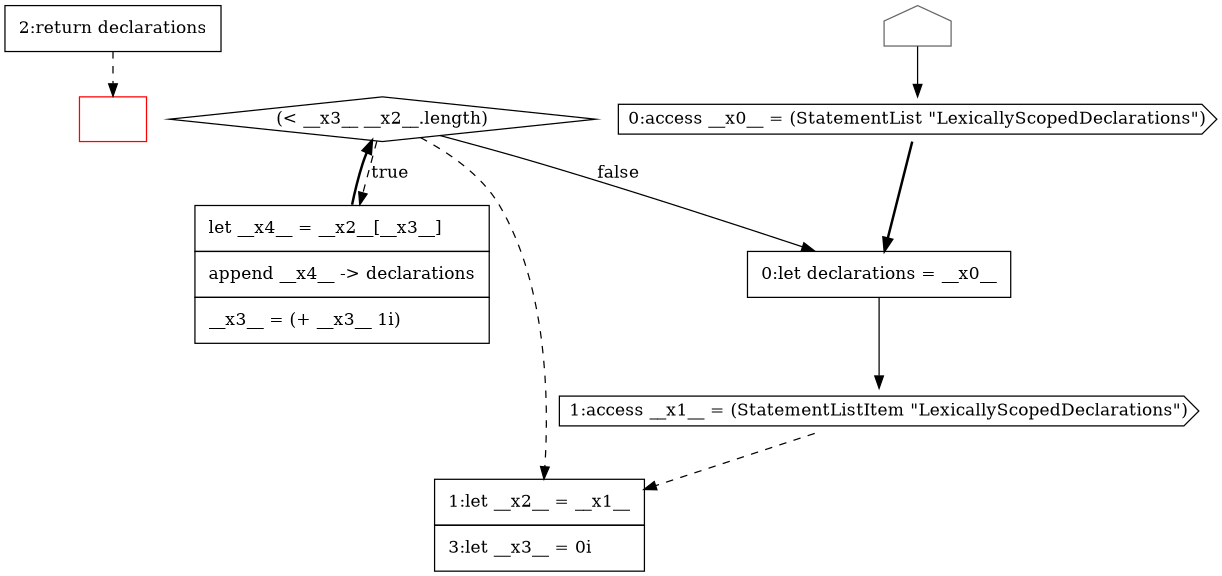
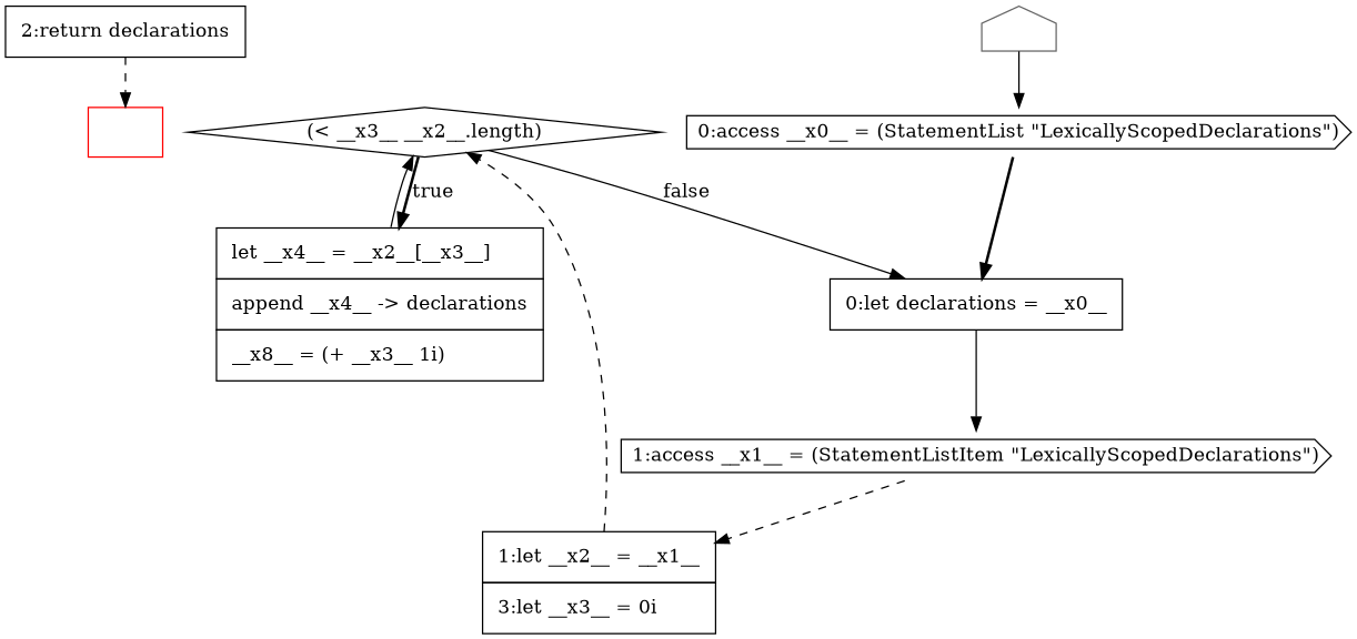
  digraph {
    node [color=black fillcolor=white shape=none style=filled]
    edge [color=black style=solid]
    n1 [label=<<font color="black">     <table border="0" cellborder="1" cellspacing="0" cellpadding="10">       <tr><td align="left">2:return declarations</td></tr>     </table>   </font>> margin=0]
    n2 [color=red label=" " shape=box]
    n3 [label=<<font color="black">(&lt; __x3__ __x2__.length)</font>> shape=diamond]
-   n4 [label=<<font color="black">     <table border="0" cellborder="1" cellspacing="0" cellpadding="10">       <tr><td align="left">let __x4__ = __x2__[__x3__]</td></tr>       <tr><td align="left">append __x4__ -&gt; declarations</td></tr>       <tr><td align="left">__x3__ = (+ __x3__ 1i)</td></tr>     </table>   </font>> margin=0]
+   n4 [label=<<font color="black">     <table border="0" cellborder="1" cellspacing="0" cellpadding="10">       <tr><td align="left">let __x4__ = __x2__[__x3__]</td></tr>       <tr><td align="left">append __x4__ -&gt; declarations</td></tr>       <tr><td align="left">__x8__ = (+ __x3__ 1i)</td></tr>     </table>   </font>> margin=0]
    n5 [label=<<font color="black">     <table border="0" cellborder="1" cellspacing="0" cellpadding="10">       <tr><td align="left">0:let declarations = __x0__</td></tr>     </table>   </font>> margin=0]
    n6 [label=<<font color="black">0:access __x0__ = (StatementList &quot;LexicallyScopedDeclarations&quot;)</font>> shape=cds]
    n7 [label=<<font color="black">1:access __x1__ = (StatementListItem &quot;LexicallyScopedDeclarations&quot;)</font>> shape=cds]
    n8 [label=<<font color="black">     <table border="0" cellborder="1" cellspacing="0" cellpadding="10">       <tr><td align="left">1:let __x2__ = __x1__</td></tr>       <tr><td align="left">3:let __x3__ = 0i</td></tr>     </table>   </font>> margin=0]
    n9 [color=gray40 label=" " shape=house]
    n1 -> n2 [style=dashed]
-   n3 -> n4 [label=<<font color="black">true</font>> style=dashed]
+   n3 -> n4 [label=<<font color="black">true</font>> style=bold]
    n3 -> n5 [label=<<font color="black">false</font>>]
-   n4 -> n3 [style=bold]
+   n4 -> n3
    n5 -> n7
    n6 -> n5 [style=bold]
    n7 -> n8 [style=dashed]
-   n3 -> n8 [style=dashed]
+   n8 -> n3 [style=dashed]
    n9 -> n6
  }
